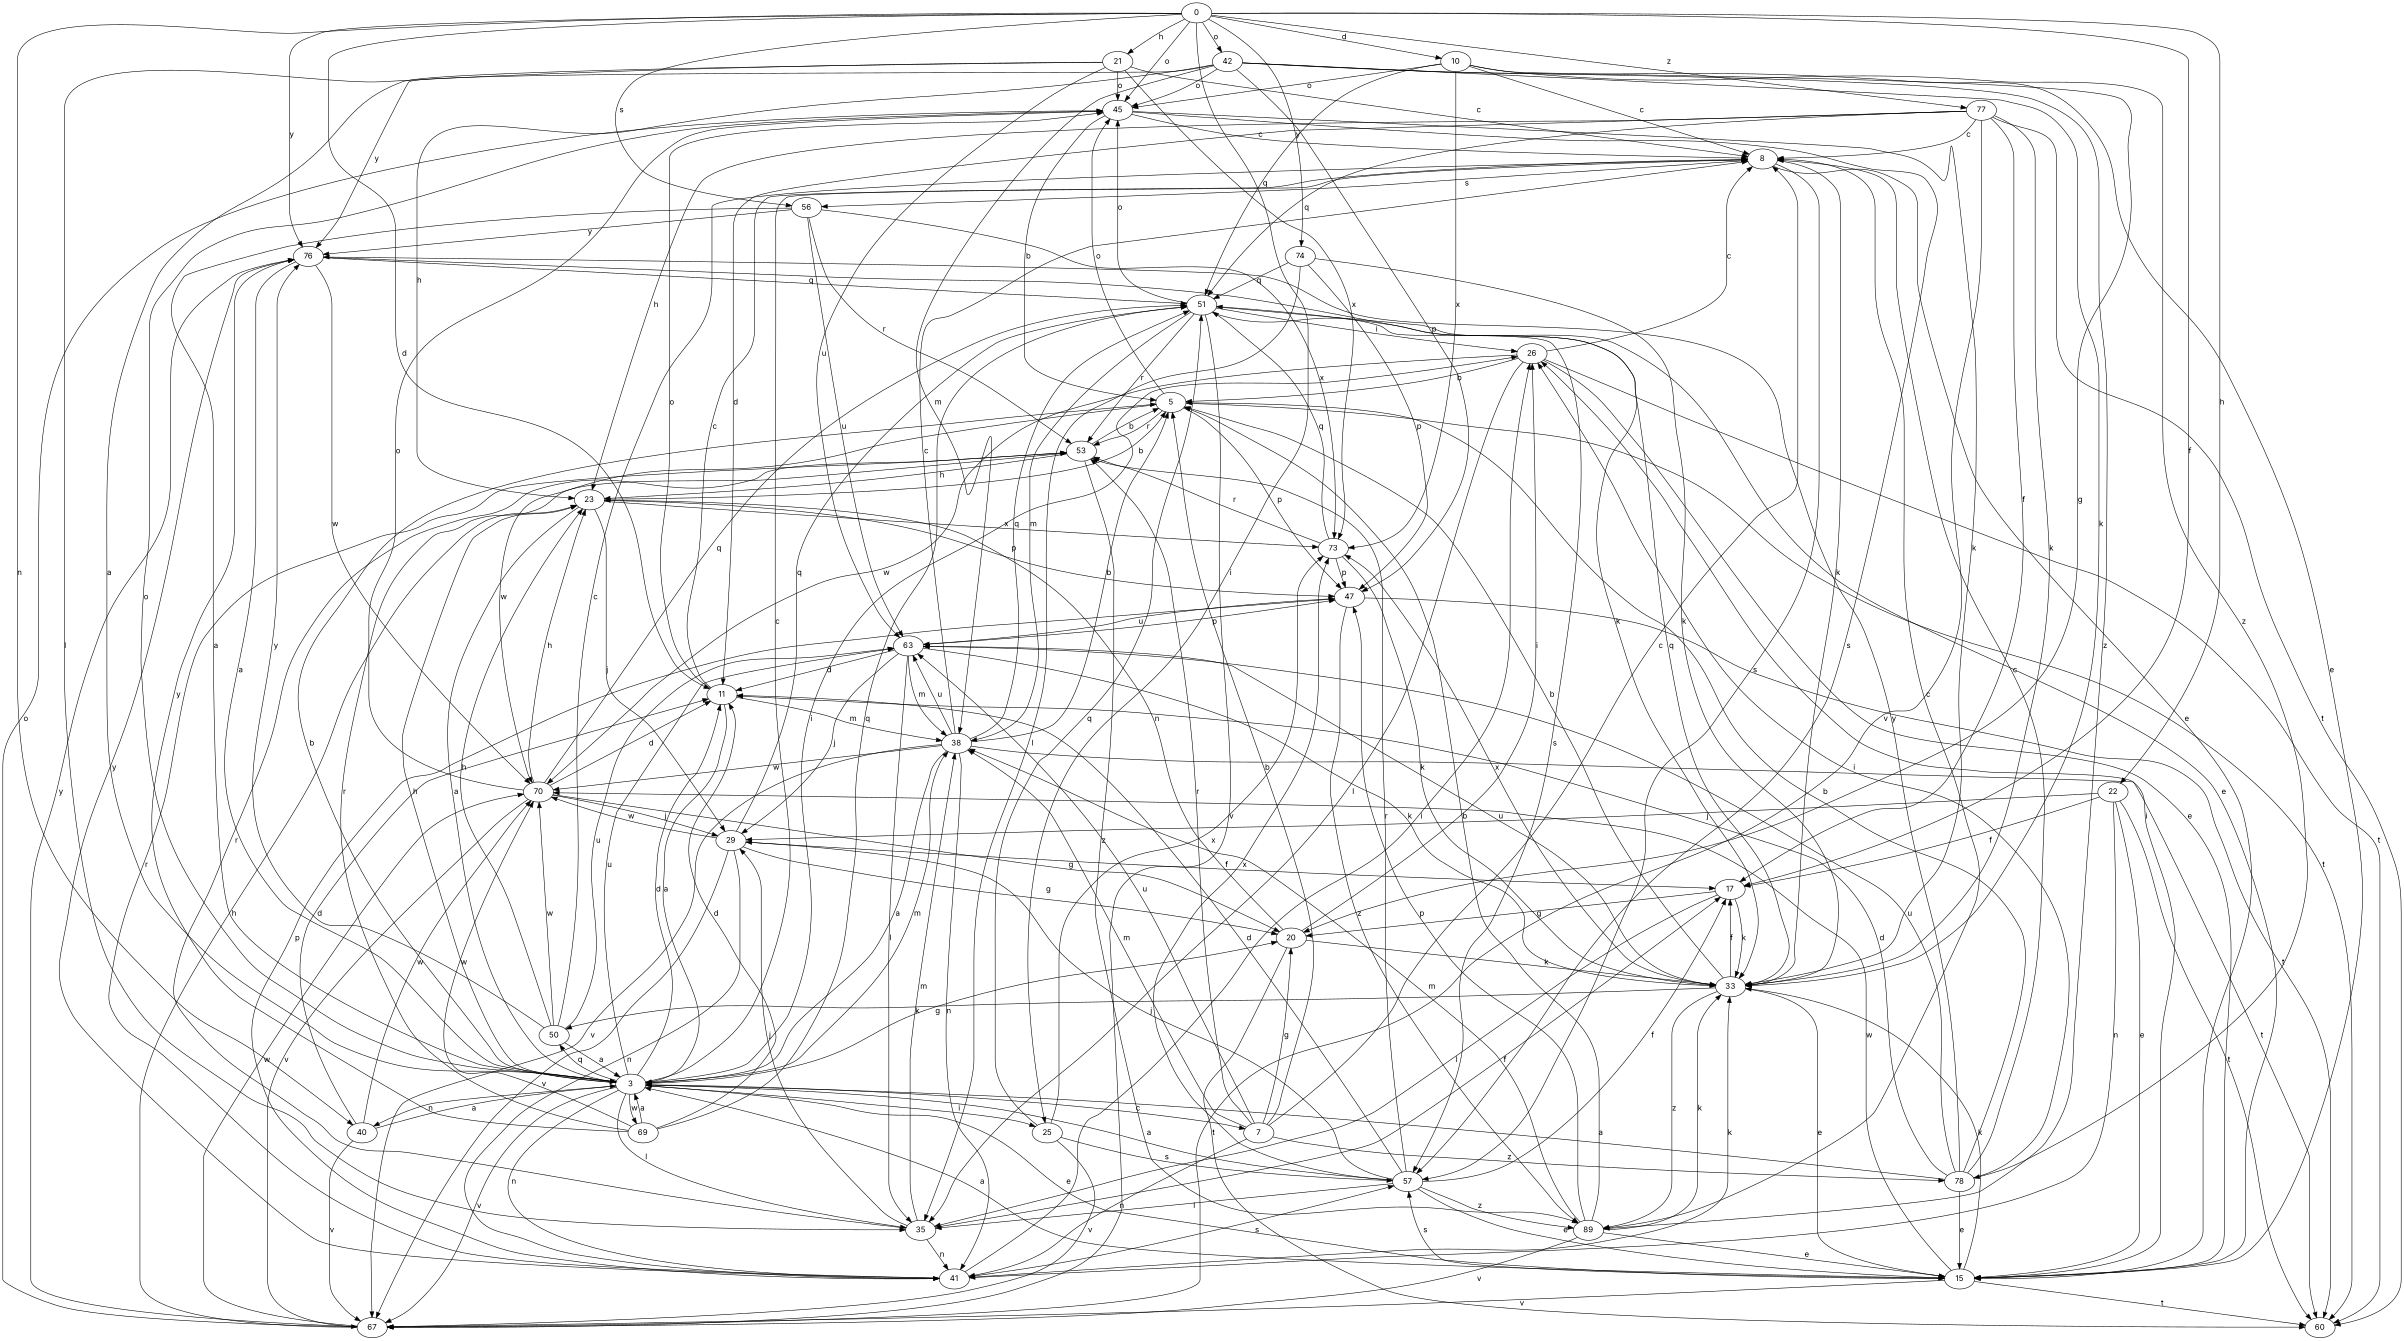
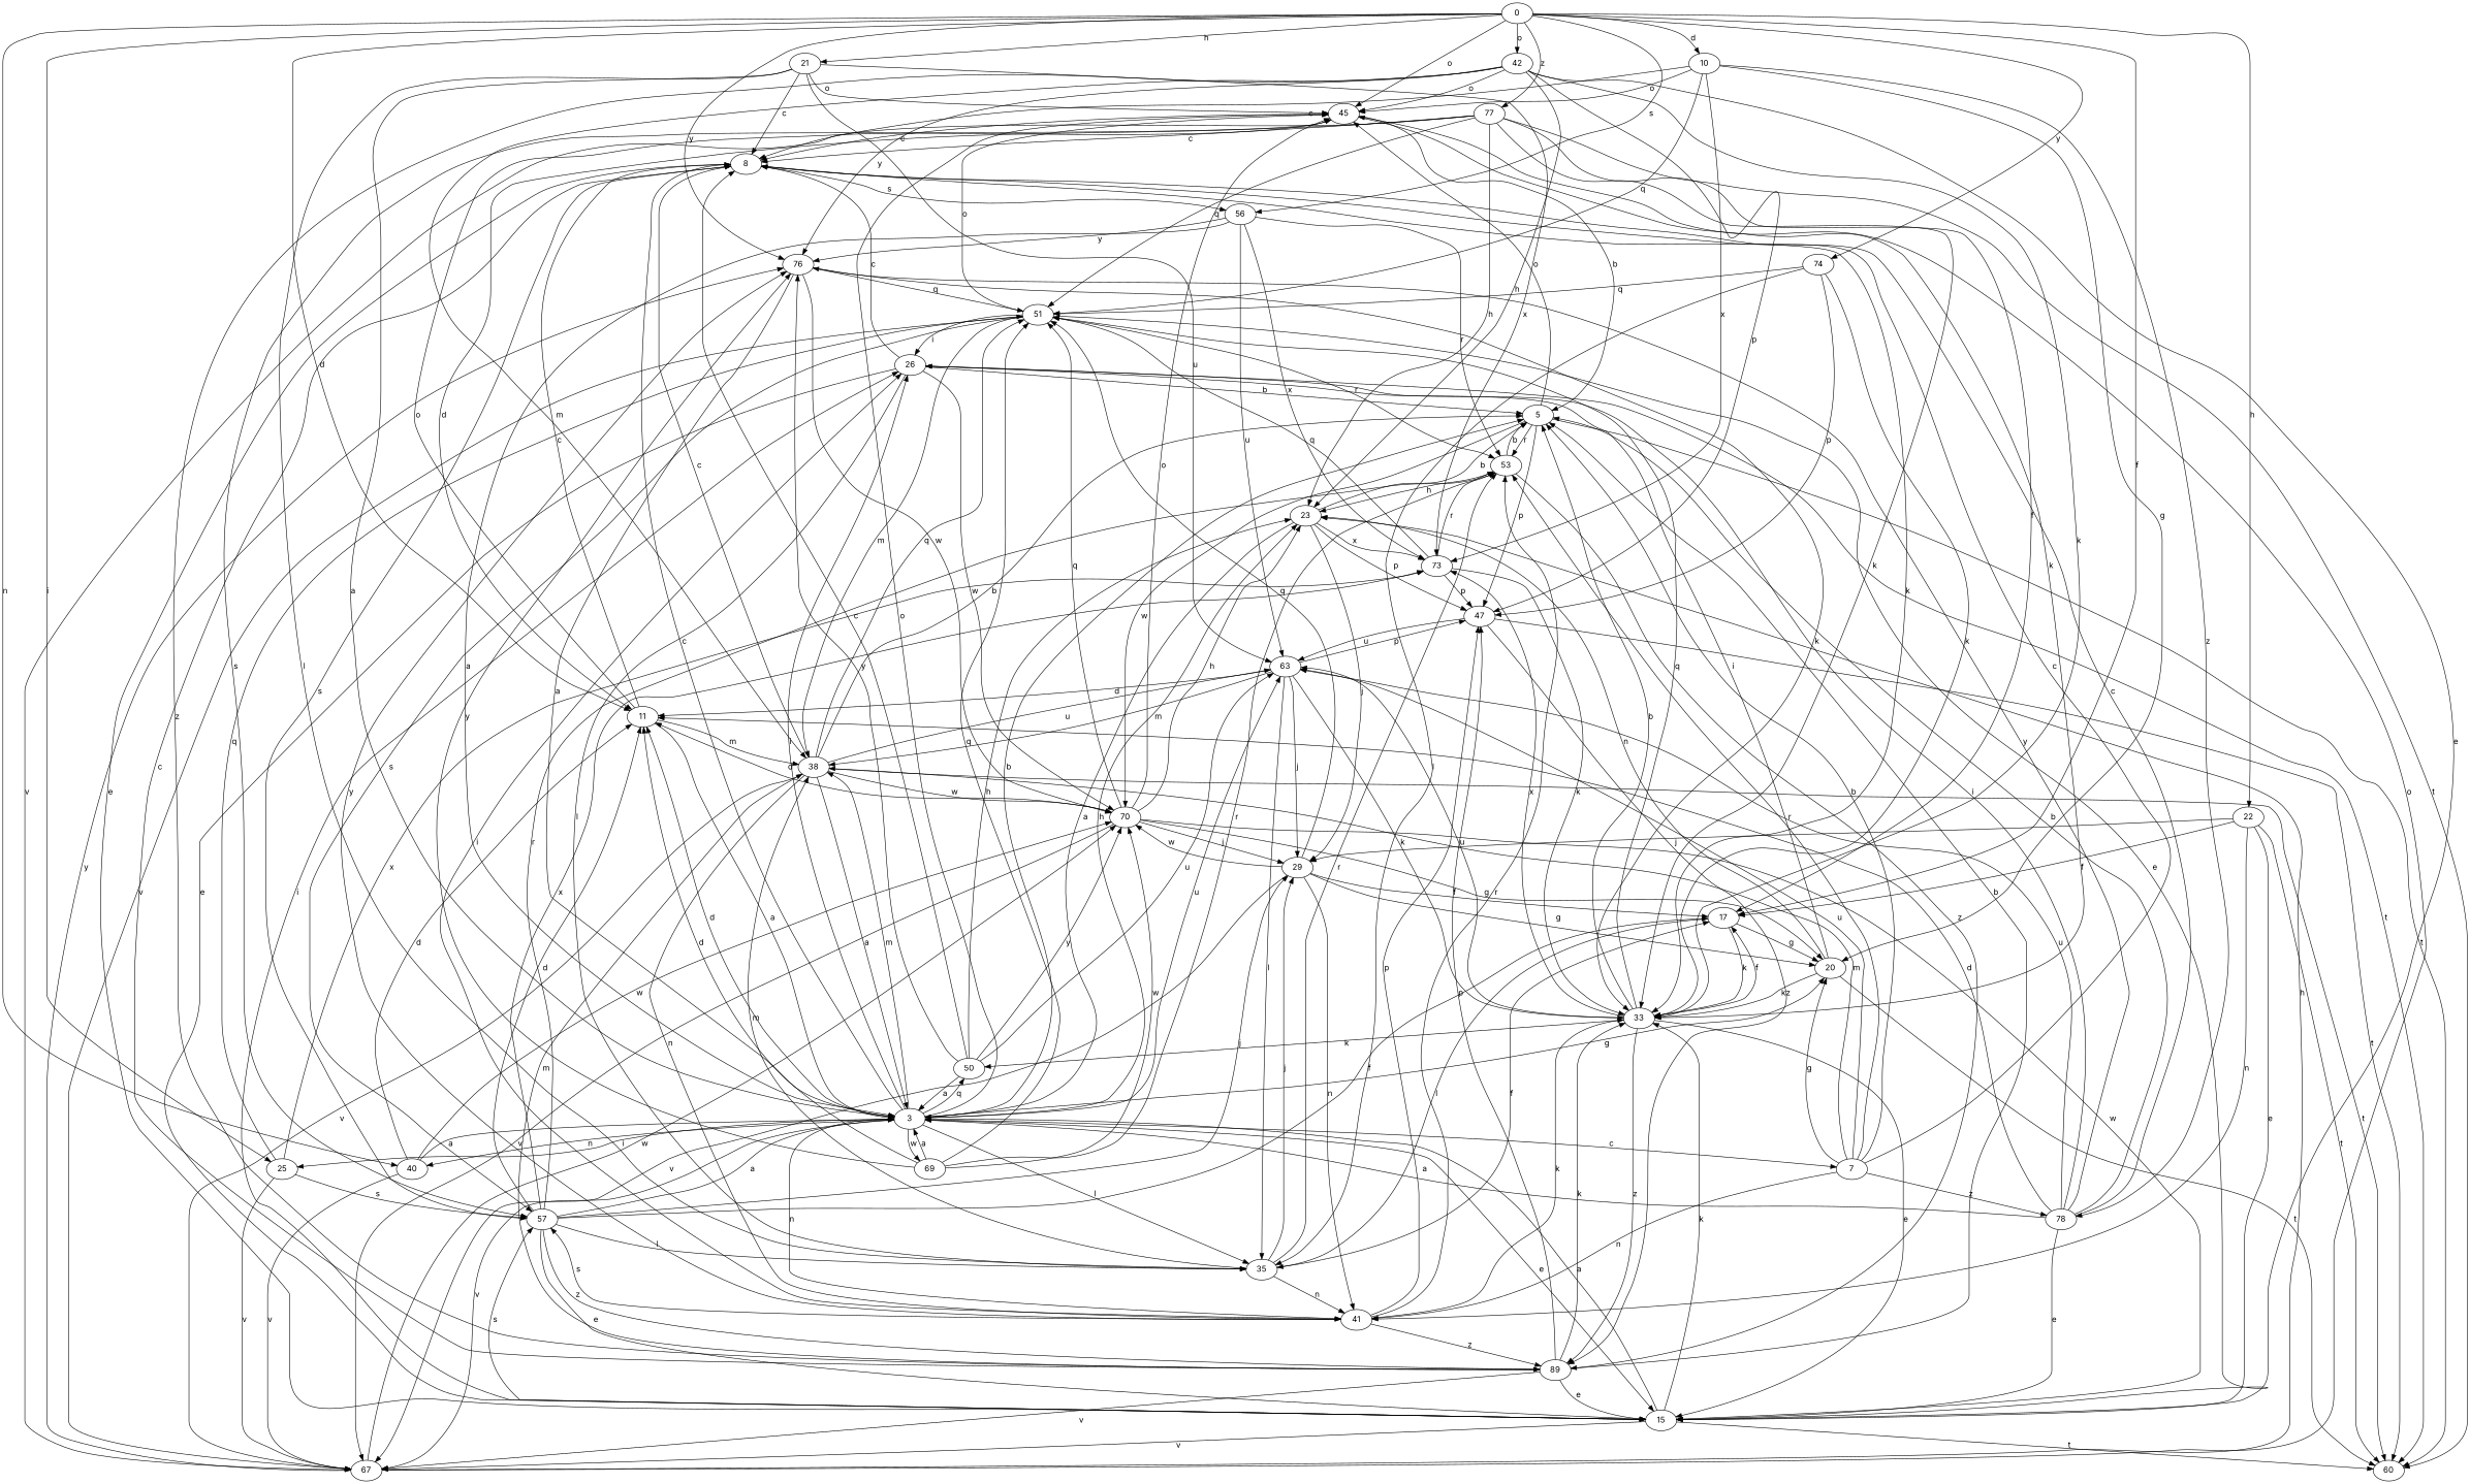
  strict digraph {
    fontname=Inter
    node [fontname=Inter]
    edge [fontname=Inter]
    0
    10
    11
    17
    21
    22
    25
    40
    42
    45
    56
    74
    76
    77
    8
    20
    78
    51
    73
    3
    38
    35
    33
    63
    15
    41
    60
    29
    67
    57
    70
    23
    47
    n34 [label=89]
    5
    53
    7
    26
    50
    69
    0 -> 10 [label=d]
    0 -> 11 [label=d]
    0 -> 17 [label=f]
    0 -> 21 [label=h]
    0 -> 22 [label=h]
    0 -> 25 [label=i]
    0 -> 40 [label=n]
    0 -> 42 [label=o]
    0 -> 45 [label=o]
    0 -> 56 [label=s]
    0 -> 74 [label=y]
    0 -> 76 [label=y]
    0 -> 77 [label=z]
    10 -> 45 [label=o]
    10 -> 8 [label=c]
    10 -> 20 [label=g]
    10 -> 78 [label=z]
    10 -> 51 [label=q]
    10 -> 73 [label=x]
    11 -> 45 [label=o]
    11 -> 8 [label=c]
    11 -> 3 [label=a]
    11 -> 38 [label=m]
    17 -> 20 [label=g]
    17 -> 35 [label=l]
    17 -> 33 [label=k]
    21 -> 45 [label=o]
    21 -> 8 [label=c]
    21 -> 73 [label=x]
    21 -> 3 [label=a]
    21 -> 35 [label=l]
    21 -> 63 [label=u]
    22 -> 17 [label=f]
    22 -> 15 [label=e]
    22 -> 41 [label=n]
    22 -> 60 [label=t]
    22 -> 29 [label=j]
    25 -> 51 [label=q]
    25 -> 73 [label=x]
    25 -> 67 [label=v]
    25 -> 57 [label=s]
    40 -> 11 [label=d]
    40 -> 3 [label=a]
    40 -> 67 [label=v]
    40 -> 70 [label=w]
    42 -> 45 [label=o]
    42 -> 76 [label=y]
    42 -> 38 [label=m]
    42 -> 33 [label=k]
    42 -> 15 [label=e]
    42 -> 23 [label=h]
    42 -> 47 [label=p]
    42 -> n34 [label=z]
    45 -> 8 [label=c]
    45 -> 33 [label=k]
    45 -> 57 [label=s]
    45 -> 5 [label=b]
    56 -> 76 [label=y]
    56 -> 73 [label=x]
    56 -> 3 [label=a]
    56 -> 63 [label=u]
    56 -> 53 [label=r]
    74 -> 51 [label=q]
    74 -> 35 [label=l]
    74 -> 33 [label=k]
    74 -> 47 [label=p]
    76 -> 51 [label=q]
    76 -> 3 [label=a]
    76 -> 33 [label=k]
    76 -> 70 [label=w]
    77 -> 11 [label=d]
    77 -> 17 [label=f]
    77 -> 8 [label=c]
    77 -> 51 [label=q]
    77 -> 33 [label=k]
    77 -> 60 [label=t]
    77 -> 67 [label=v]
    77 -> 23 [label=h]
    8 -> 56 [label=s]
    8 -> 33 [label=k]
    8 -> 15 [label=e]
    8 -> 57 [label=s]
    20 -> 33 [label=k]
    20 -> 60 [label=t]
    20 -> 23 [label=n]
    20 -> 26 [label=i]
    78 -> 11 [label=d]
    78 -> 76 [label=y]
    78 -> 8 [label=c]
    78 -> 3 [label=a]
    78 -> 63 [label=u]
    78 -> 15 [label=e]
    78 -> 5 [label=b]
    78 -> 26 [label=i]
    51 -> 45 [label=o]
    51 -> 38 [label=m]
    51 -> 15 [label=e]
    51 -> 67 [label=v]
    51 -> 57 [label=s]
    51 -> 53 [label=r]
    51 -> 26 [label=i]
    73 -> 51 [label=q]
    73 -> 33 [label=k]
    73 -> 47 [label=p]
    73 -> 53 [label=r]
    3 -> 11 [label=d]
    3 -> 25 [label=i]
    3 -> 40 [label=n]
    3 -> 45 [label=o]
    3 -> 8 [label=c]
    3 -> 20 [label=g]
    3 -> 38 [label=m]
    3 -> 35 [label=l]
    3 -> 63 [label=u]
    3 -> 15 [label=e]
    3 -> 41 [label=n]
    3 -> 67 [label=v]
    3 -> 23 [label=h]
    3 -> 5 [label=b]
    3 -> 7 [label=c]
    3 -> 26 [label=i]
    3 -> 50 [label=q]
    3 -> 69 [label=w]
    38 -> 8 [label=c]
    38 -> 51 [label=q]
    38 -> 3 [label=a]
    38 -> 63 [label=u]
    38 -> 41 [label=n]
    38 -> 60 [label=t]
    38 -> 67 [label=v]
    38 -> 70 [label=w]
    38 -> 5 [label=b]
    35 -> 17 [label=f]
    35 -> 38 [label=m]
    35 -> 41 [label=n]
    35 -> 29 [label=j]
    35 -> 53 [label=r]
    33 -> 17 [label=f]
    33 -> 51 [label=q]
    33 -> 73 [label=x]
    33 -> 63 [label=u]
    33 -> 15 [label=e]
    33 -> n34 [label=z]
    33 -> 5 [label=b]
    33 -> 50 [label=k]
    63 -> 11 [label=d]
    63 -> 38 [label=m]
    63 -> 35 [label=l]
    63 -> 33 [label=k]
    63 -> 29 [label=j]
    63 -> 47 [label=p]
    15 -> 3 [label=a]
    15 -> 33 [label=k]
    15 -> 60 [label=t]
    15 -> 67 [label=v]
    15 -> 57 [label=s]
-   15 -> 70 [label=w]
+   70 -> 15 [label=w]
    15 -> 26 [label=i]
    41 -> 76 [label=y]
    41 -> 33 [label=k]
    41 -> 57 [label=s]
    41 -> 47 [label=p]
+   41 -> n34 [label=z]
    41 -> 53 [label=r]
    41 -> 26 [label=i]
    29 -> 17 [label=f]
    29 -> 20 [label=g]
    29 -> 51 [label=q]
    29 -> 41 [label=n]
    29 -> 67 [label=v]
    29 -> 70 [label=w]
    67 -> 45 [label=o]
    67 -> 76 [label=y]
    67 -> 70 [label=w]
    67 -> 23 [label=h]
    57 -> 11 [label=d]
    57 -> 17 [label=f]
    57 -> 73 [label=x]
    57 -> 3 [label=a]
    57 -> 35 [label=l]
    57 -> 15 [label=e]
    57 -> 29 [label=j]
    57 -> n34 [label=z]
    57 -> 53 [label=r]
    70 -> 11 [label=d]
    70 -> 45 [label=o]
    70 -> 20 [label=g]
    70 -> 51 [label=q]
    70 -> 29 [label=j]
    70 -> 67 [label=v]
    70 -> 23 [label=h]
    23 -> 73 [label=x]
    23 -> 3 [label=a]
    23 -> 29 [label=j]
    23 -> 47 [label=p]
    23 -> 5 [label=b]
    47 -> 63 [label=u]
    47 -> 60 [label=t]
    47 -> n34 [label=z]
    n34 -> 8 [label=c]
    n34 -> 38 [label=m]
    n34 -> 33 [label=k]
    n34 -> 15 [label=e]
    n34 -> 67 [label=v]
    n34 -> 47 [label=p]
    n34 -> 5 [label=b]
    5 -> 45 [label=o]
    5 -> 60 [label=t]
    5 -> 70 [label=w]
    5 -> 47 [label=p]
    5 -> 53 [label=r]
    53 -> 23 [label=h]
    53 -> n34 [label=z]
    53 -> 5 [label=b]
    7 -> 8 [label=c]
    7 -> 20 [label=g]
    7 -> 78 [label=z]
    7 -> 38 [label=m]
    7 -> 63 [label=u]
    7 -> 41 [label=n]
    7 -> 5 [label=b]
    7 -> 53 [label=r]
    26 -> 8 [label=c]
    26 -> 35 [label=l]
    26 -> 15 [label=e]
    26 -> 60 [label=t]
    26 -> 70 [label=w]
    26 -> 5 [label=b]
    50 -> 76 [label=y]
    50 -> 8 [label=c]
    50 -> 3 [label=a]
    50 -> 63 [label=u]
-   50 -> 70 [label=w]
+   50 -> 70 [label=y]
    50 -> 23 [label=h]
    69 -> 11 [label=d]
    69 -> 76 [label=y]
    69 -> 51 [label=q]
    69 -> 3 [label=a]
    69 -> 70 [label=w]
    69 -> 53 [label=r]
  }
